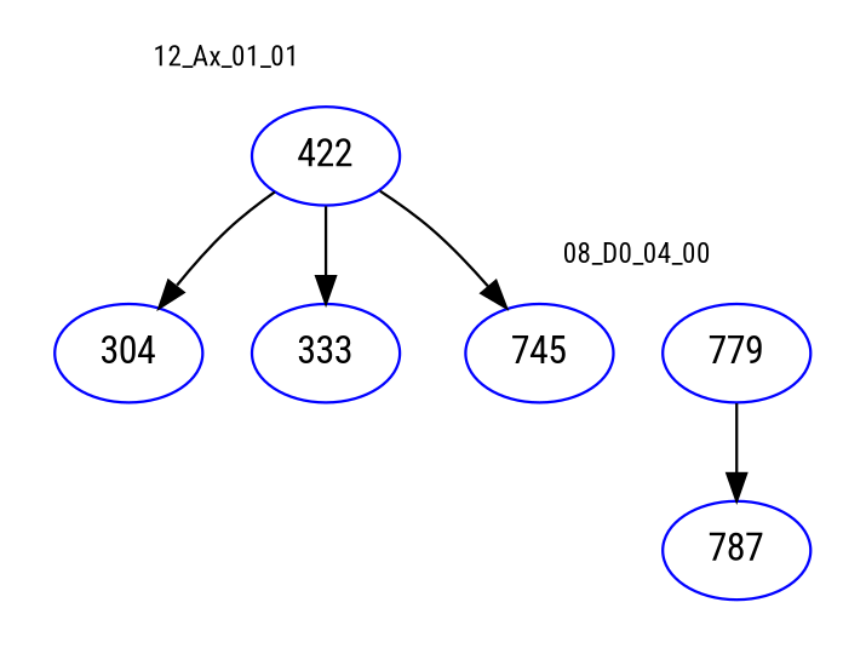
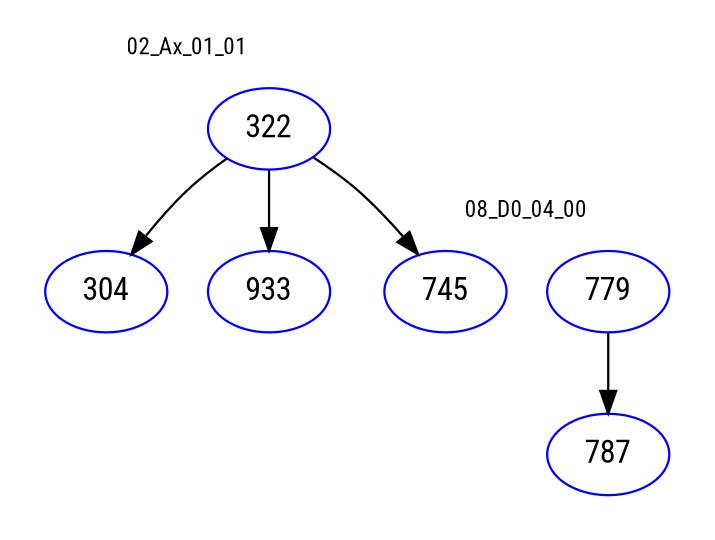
  digraph {
    fontname="Roboto Condensed"
    node [color=blue fontname="Roboto Condensed"]
    edge [color=black fontname="Roboto Condensed"]
-   n1 [label=422]
+   n1 [label=322]
    n2 [label=304]
-   n3 [label=333]
+   n3 [label=933]
    n4 [label=779]
    n5 [label=745]
    n6 [label=787]
    subgraph cluster_1 {
      color=white
      fontsize=10
-     label="12_Ax_01_01"
+     label="02_Ax_01_01"
      n1
      n2
      n3
    }
    subgraph cluster_2 {
      color=white
      fontsize=10
      label="08_D0_04_00"
      n4
      n5
      n6
    }
    n1 -> n2
    n1 -> n3
    n1 -> n5
    n4 -> n6
  }
